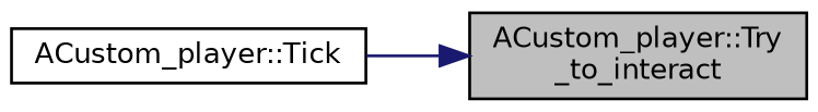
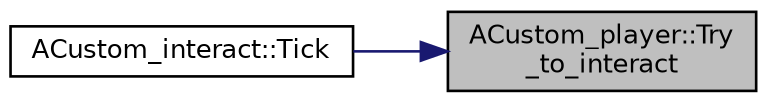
  digraph {
    rankdir=RL
    node [color=black fontname=Helvetica fontsize=10 shape=record style=filled]
    n1 [fillcolor=grey75 fontcolor=black height=0.2 label="ACustom_player::Try\l_to_interact" width=0.4]
-   n2 [fillcolor=white height=0.2 label="ACustom_player::Tick" width=0.4]
+   n2 [fillcolor=white height=0.2 label="ACustom_interact::Tick" width=0.4]
    n1 -> n2 [color=midnightblue dir=back fontname=Helvetica fontsize=10 labelfontname=Helvetica labelfontsize=10 style=solid]
  }
